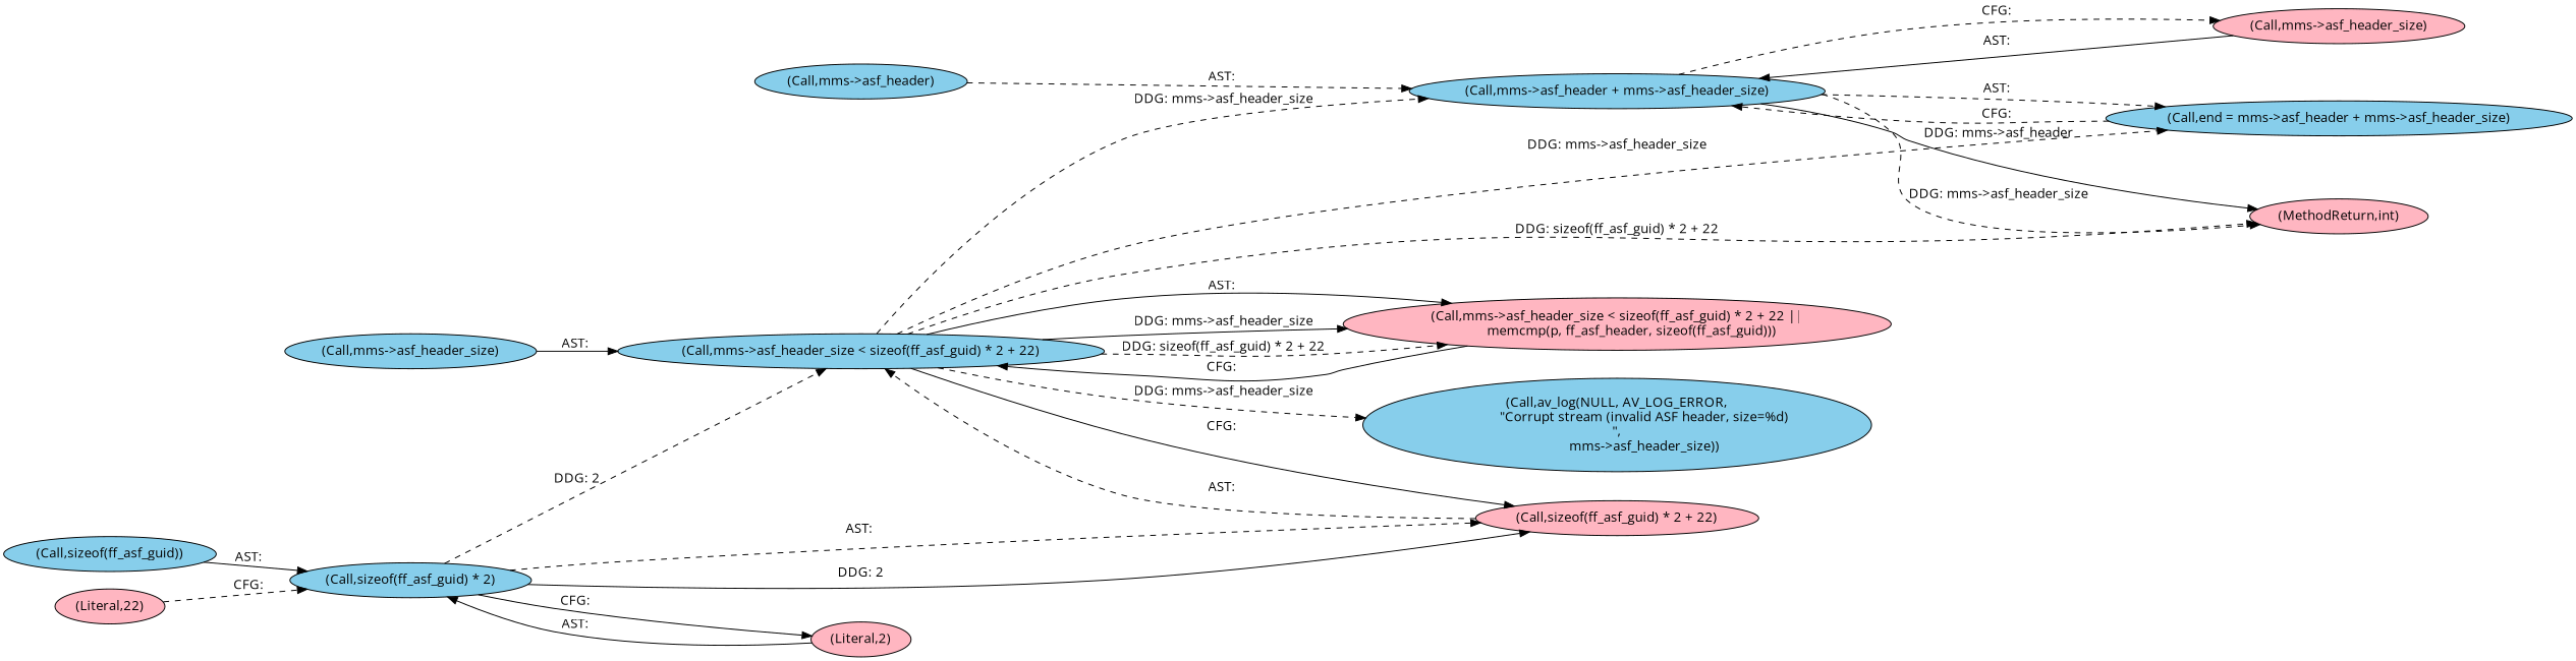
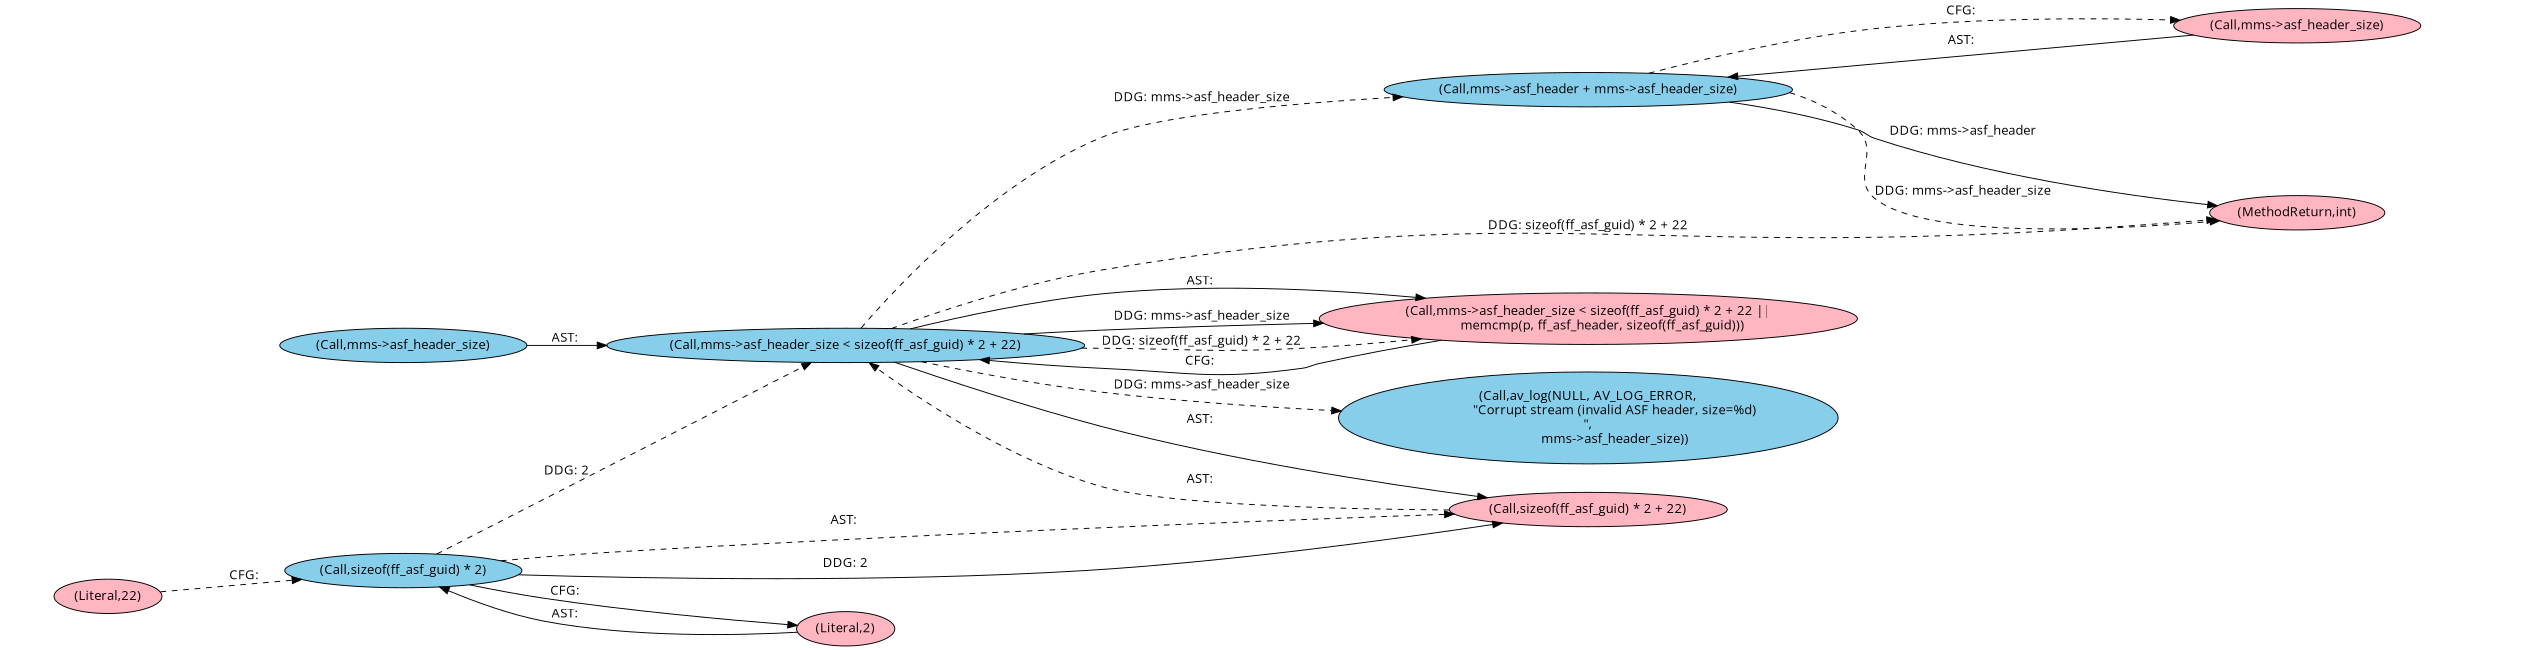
  digraph {
    fontname="Open Sans"
    rankdir=LR
    node [fillcolor=skyblue fontname="Open Sans" style=filled]
    edge [fontname="Open Sans" style=dashed]
    n1 [label="(Call,mms->asf_header + mms->asf_header_size)"]
    n2 [fillcolor=lightpink label="(Call,mms->asf_header_size)"]
-   n3 [label="(Call,end = mms->asf_header + mms->asf_header_size)"]
    n4 [fillcolor=lightpink label="(MethodReturn,int)"]
    n5 [label="(Call,mms->asf_header_size < sizeof(ff_asf_guid) * 2 + 22)"]
    n6 [fillcolor=lightpink label="(Call,mms->asf_header_size < sizeof(ff_asf_guid) * 2 + 22 ||\n        memcmp(p, ff_asf_header, sizeof(ff_asf_guid)))"]
    n7 [label="(Call,av_log(NULL, AV_LOG_ERROR,\n               \"Corrupt stream (invalid ASF header, size=%d)\n\",\n               mms->asf_header_size))"]
    n8 [fillcolor=lightpink label="(Call,sizeof(ff_asf_guid) * 2 + 22)"]
    n9 [label="(Call,sizeof(ff_asf_guid) * 2)"]
    n10 [fillcolor=lightpink label="(Literal,2)"]
-   n11 [label="(Call,sizeof(ff_asf_guid))"]
    n12 [fillcolor=lightpink label="(Literal,22)"]
    n13 [label="(Call,mms->asf_header_size)"]
-   n14 [label="(Call,mms->asf_header)"]
    n1 -> n2 [label="CFG: "]
-   n1 -> n3 [label="AST: "]
    n1 -> n4 [label="DDG: mms->asf_header" style=solid]
    n1 -> n4 [label="DDG: mms->asf_header_size"]
    n2 -> n1 [label="AST: " style=solid]
-   n3 -> n1 [label="CFG: "]
    n5 -> n1 [label="DDG: mms->asf_header_size"]
-   n5 -> n3 [label="DDG: mms->asf_header_size"]
    n5 -> n4 [label="DDG: sizeof(ff_asf_guid) * 2 + 22"]
    n5 -> n6 [label="AST: " style=solid]
    n5 -> n6 [label="DDG: mms->asf_header_size" style=solid]
    n5 -> n6 [label="DDG: sizeof(ff_asf_guid) * 2 + 22"]
    n5 -> n7 [label="DDG: mms->asf_header_size"]
-   n5 -> n8 [label="CFG: " style=solid]
+   n5 -> n8 [label="AST: " style=solid]
    n6 -> n5 [label="CFG: " style=solid]
    n8 -> n5 [label="AST: "]
    n9 -> n5 [label="DDG: 2"]
    n9 -> n8 [label="AST: "]
    n9 -> n8 [label="DDG: 2" style=solid]
    n9 -> n10 [label="CFG: " style=solid]
    n10 -> n9 [label="AST: " style=solid]
-   n11 -> n9 [label="AST: " style=solid]
    n12 -> n9 [label="CFG: "]
    n13 -> n5 [label="AST: " style=solid]
-   n14 -> n1 [label="AST: "]
  }
